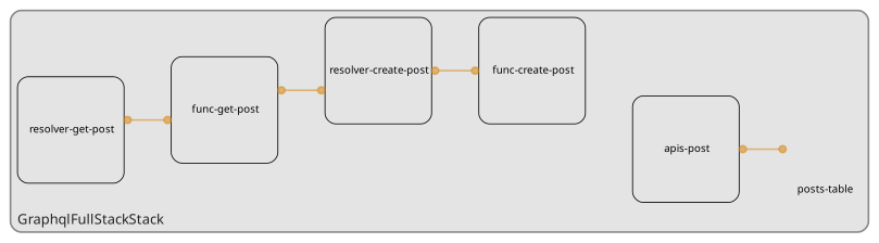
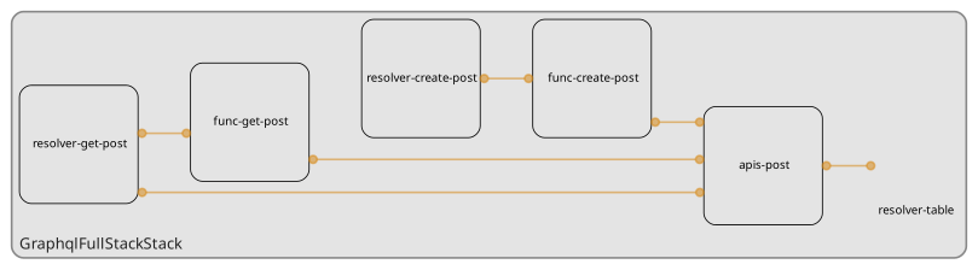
  digraph {
    compound=true
    fontcolor="#222222"
    fontname="Sans-Serif"
    fontsize=15
    nodesep=0.60
    rankdir=LR
    ranksep=0.75
    splines=ortho
    node [fixedsize=true fontname="Sans-Serif" fontsize=12 labelloc=c margin=8 shape=box style=rounded]
    edge [arrowhead=dot arrowtail=dot color="#D5871488" dir=both penwidth=2]
    n1 [height=1.7 label=" apis-post" width=1.7]
-   n2 [height=1.466 label=" posts-table" labelloc=b penwidth=0 shape="node" width=1.2]
+   n2 [height=1.466 label="resolver-table" labelloc=b penwidth=0 shape="node" width=1.2]
    n3 [height=1.7 label=" func-get-post" width=1.7]
    n4 [height=1.7 label=" func-create-post" width=1.7]
    n5 [height=1.7 label=" resolver-get-post" width=1.7]
    n6 [height=1.7 label=" resolver-create-post" width=1.7]
    subgraph sub_1 {
      subgraph cluster_2 {
        fillcolor="#e4e4e4"
        fontsize=16
        label=GraphqlFullStackStack
        labeljust=l
        labelloc=b
        pencolor="#888888"
        penwidth=2
        style="filled,rounded"
        n1
        n2
        n3
        n4
        n5
        n6
      }
    }
    n1 -> n2
-   n3 -> n6
+   n3 -> n1
+   n4 -> n1
+   n5 -> n1
    n5 -> n3
    n6 -> n4
  }
